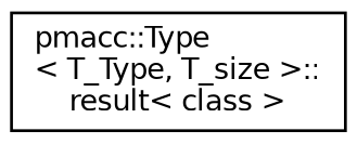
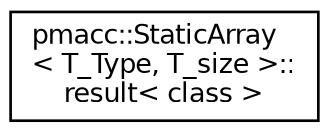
  digraph {
    rankdir=TB
-   n1 [color=black fillcolor=white fontname=Helvetica fontsize=10 height=0.2 label="pmacc::Type\l\< T_Type, T_size \>::\lresult\< class \>" shape=record style=filled width=0.4]
+   n1 [color=black fillcolor=white fontname=Helvetica fontsize=10 height=0.2 label="pmacc::StaticArray\l\< T_Type, T_size \>::\lresult\< class \>" shape=record style=filled width=0.4]
  }
